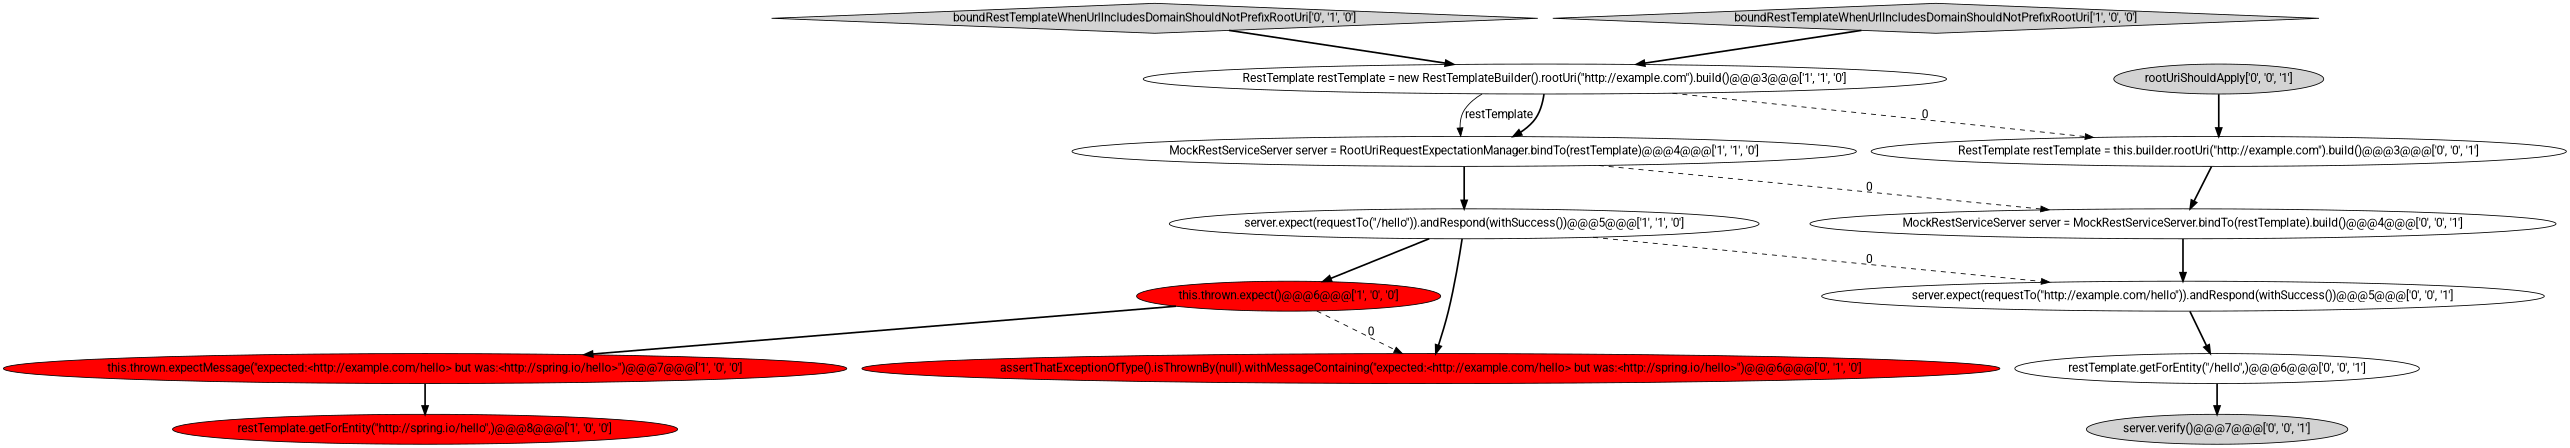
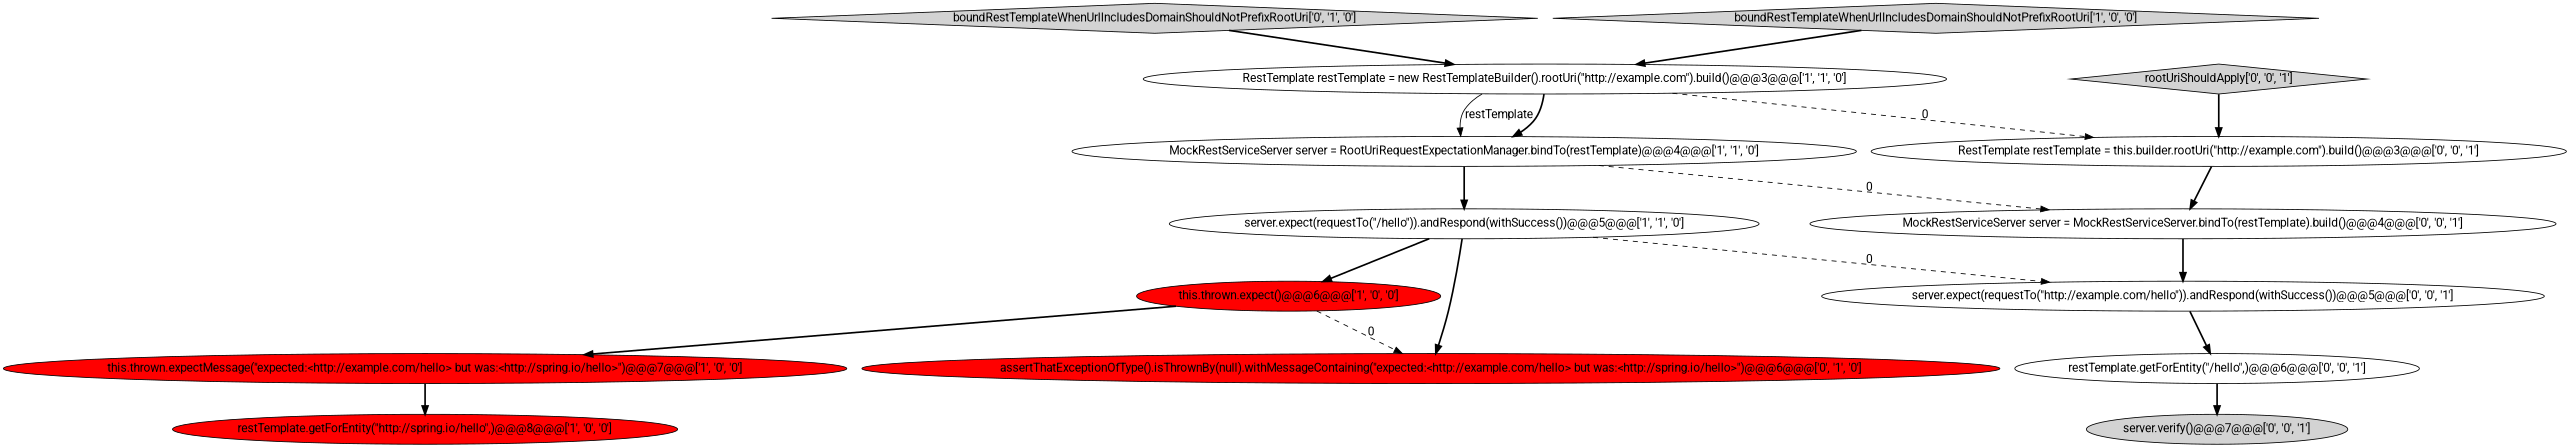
  digraph {
    fontname=Roboto
    node [fillcolor=white shape=ellipse style=filled fontname=Roboto]
    edge [style=bold fontname=Roboto]
    n1 [fillcolor=red label="this.thrown.expect()@@@6@@@['1', '0', '0']"]
    n2 [fillcolor=red label="assertThatExceptionOfType().isThrownBy(null).withMessageContaining(\"expected:<http://example.com/hello> but was:<http://spring.io/hello>\")@@@6@@@['0', '1', '0']"]
    n3 [fillcolor=red label="this.thrown.expectMessage(\"expected:<http://example.com/hello> but was:<http://spring.io/hello>\")@@@7@@@['1', '0', '0']"]
    n4 [label="MockRestServiceServer server = MockRestServiceServer.bindTo(restTemplate).build()@@@4@@@['0', '0', '1']"]
    n5 [label="server.expect(requestTo(\"http://example.com/hello\")).andRespond(withSuccess())@@@5@@@['0', '0', '1']"]
    n6 [label="restTemplate.getForEntity(\"/hello\",)@@@6@@@['0', '0', '1']"]
    n7 [fillcolor=lightgray label="boundRestTemplateWhenUrlIncludesDomainShouldNotPrefixRootUri['0', '1', '0']" shape=diamond]
    n8 [label="RestTemplate restTemplate = new RestTemplateBuilder().rootUri(\"http://example.com\").build()@@@3@@@['1', '1', '0']"]
    n9 [label="RestTemplate restTemplate = this.builder.rootUri(\"http://example.com\").build()@@@3@@@['0', '0', '1']"]
-   n10 [fillcolor=lightgray label="rootUriShouldApply['0', '0', '1']"]
+   n10 [fillcolor=lightgray label="rootUriShouldApply['0', '0', '1']" shape=diamond]
    n11 [fillcolor=lightgray label="boundRestTemplateWhenUrlIncludesDomainShouldNotPrefixRootUri['1', '0', '0']" shape=diamond]
    n12 [fillcolor=lightgray label="server.verify()@@@7@@@['0', '0', '1']"]
    n13 [label="MockRestServiceServer server = RootUriRequestExpectationManager.bindTo(restTemplate)@@@4@@@['1', '1', '0']"]
    n14 [label="server.expect(requestTo(\"/hello\")).andRespond(withSuccess())@@@5@@@['1', '1', '0']"]
    n15 [fillcolor=red label="restTemplate.getForEntity(\"http://spring.io/hello\",)@@@8@@@['1', '0', '0']"]
    n1 -> n2 [label=0 style=dashed]
    n1 -> n3
    n3 -> n15
    n4 -> n5
    n5 -> n6
    n6 -> n12
    n7 -> n8
    n8 -> n9 [label=0 style=dashed]
    n8 -> n13 [label=restTemplate style=solid]
    n8 -> n13
    n9 -> n4
    n10 -> n9
    n11 -> n8
    n13 -> n4 [label=0 style=dashed]
    n13 -> n14
    n14 -> n1
    n14 -> n2
    n14 -> n5 [label=0 style=dashed]
  }
